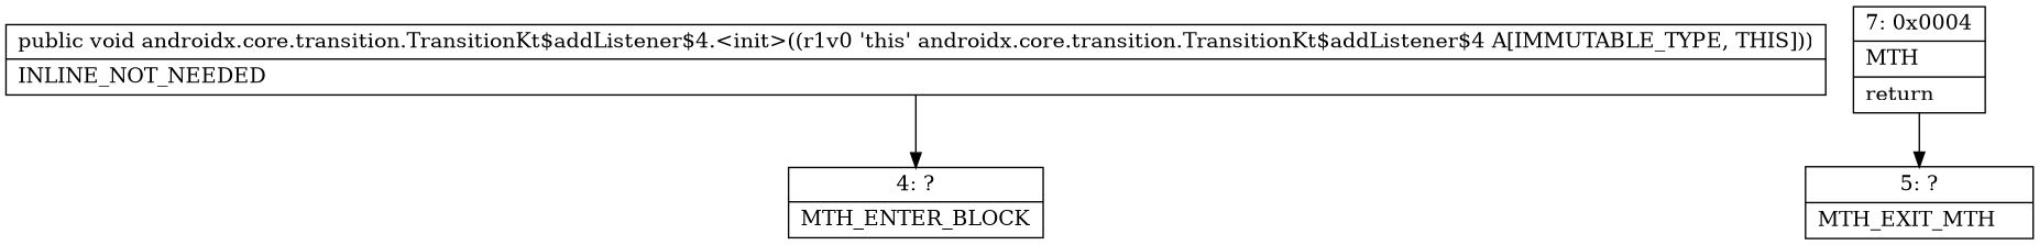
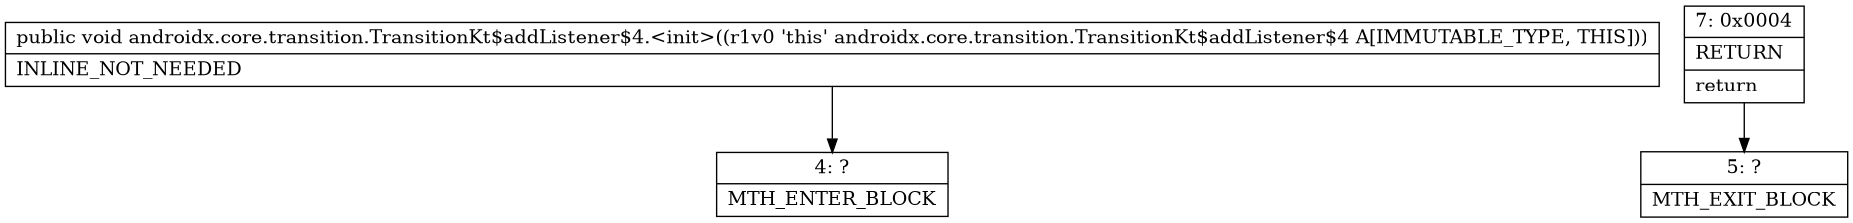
  digraph {
    node [shape=record]
    n1 [label="{4\:\ ?|MTH_ENTER_BLOCK\l}"]
-   n2 [label="{7\:\ 0x0004|MTH\l|return\l}"]
-   n3 [label="{5\:\ ?|MTH_EXIT_MTH\l}"]
+   n2 [label="{7\:\ 0x0004|RETURN\l|return\l}"]
+   n3 [label="{5\:\ ?|MTH_EXIT_BLOCK\l}"]
    n4 [label="{public void androidx.core.transition.TransitionKt$addListener$4.\<init\>((r1v0 'this' androidx.core.transition.TransitionKt$addListener$4 A[IMMUTABLE_TYPE, THIS]))  | INLINE_NOT_NEEDED\l}"]
    n2 -> n3
    n4 -> n1
  }
